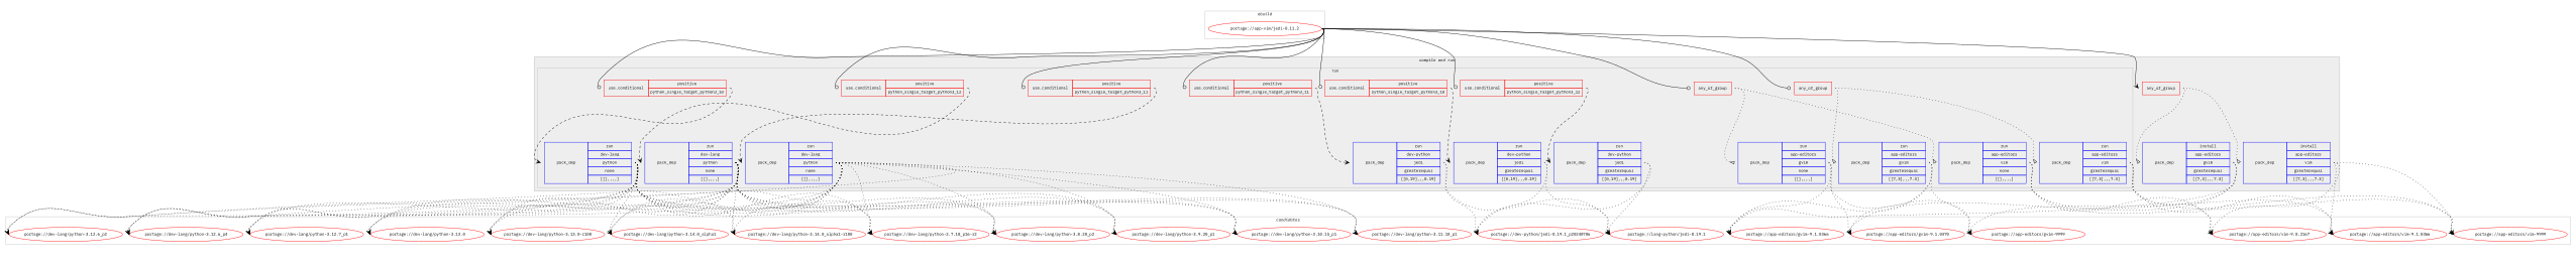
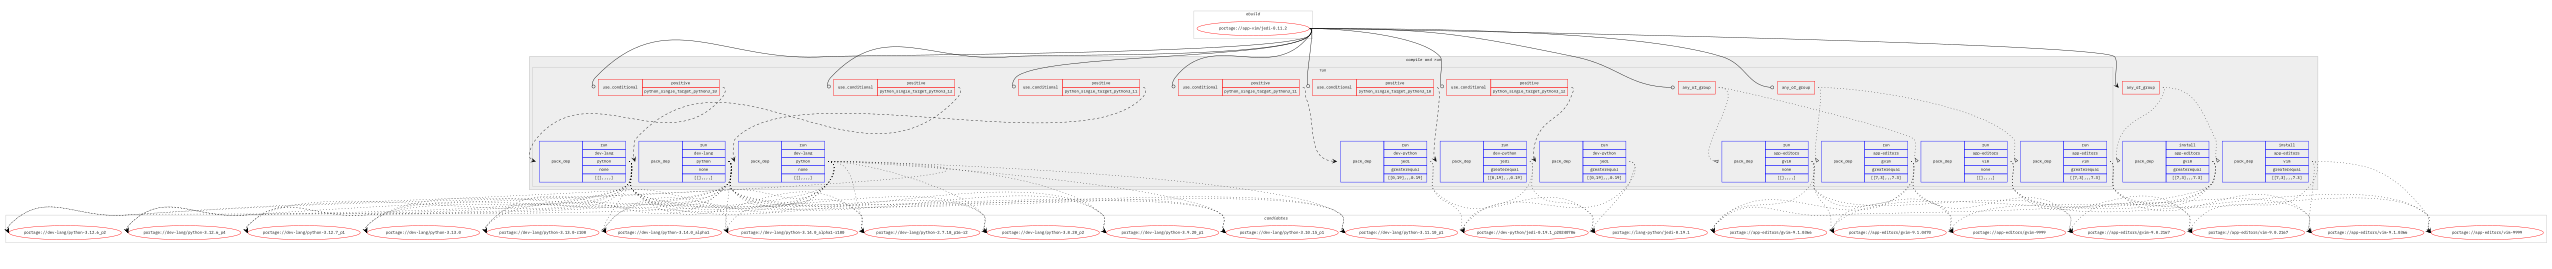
  digraph {
    compound=true
    concentrate=true
    fontname="IBM Plex Mono"
    fontsize=10
    newrank=true
    rankdir=TB
    ranksep=1.5
    node [color=red fontname="IBM Plex Mono" fontsize=10]
    edge [arrowhead=vee fontname="IBM Plex Mono" headport=w style=dotted tailport=e weight=100]
    n1 [label="portage://app-vim/jedi-0.11.2" width=4]
    n2 [color=blue label=<<TABLE BORDER="0" CELLBORDER="1" CELLSPACING="0" CELLPADDING="4" WIDTH="220"><TR><TD ROWSPAN="6" CELLPADDING="30">pack_dep</TD></TR><TR><TD WIDTH="110">install</TD></TR><TR><TD>app-editors</TD></TR><TR><TD>vim</TD></TR><TR><TD>greaterequal</TD></TR><TR><TD>[[7,3],,,7.3]</TD></TR></TABLE>> shape=none]
    n3 [color=blue label=<<TABLE BORDER="0" CELLBORDER="1" CELLSPACING="0" CELLPADDING="4" WIDTH="220"><TR><TD ROWSPAN="6" CELLPADDING="30">pack_dep</TD></TR><TR><TD WIDTH="110">install</TD></TR><TR><TD>app-editors</TD></TR><TR><TD>gvim</TD></TR><TR><TD>greaterequal</TD></TR><TR><TD>[[7,3],,,7.3]</TD></TR></TABLE>> shape=none]
    n4 [label=<<TABLE BORDER="0" CELLBORDER="1" CELLSPACING="0" CELLPADDING="4"><TR><TD CELLPADDING="10">any_of_group</TD></TR></TABLE>> shape=none]
    n5 [color=blue label=<<TABLE BORDER="0" CELLBORDER="1" CELLSPACING="0" CELLPADDING="4" WIDTH="220"><TR><TD ROWSPAN="6" CELLPADDING="30">pack_dep</TD></TR><TR><TD WIDTH="110">run</TD></TR><TR><TD>app-editors</TD></TR><TR><TD>vim</TD></TR><TR><TD>greaterequal</TD></TR><TR><TD>[[7,3],,,7.3]</TD></TR></TABLE>> shape=none]
    n6 [color=blue label=<<TABLE BORDER="0" CELLBORDER="1" CELLSPACING="0" CELLPADDING="4" WIDTH="220"><TR><TD ROWSPAN="6" CELLPADDING="30">pack_dep</TD></TR><TR><TD WIDTH="110">run</TD></TR><TR><TD>app-editors</TD></TR><TR><TD>gvim</TD></TR><TR><TD>greaterequal</TD></TR><TR><TD>[[7,3],,,7.3]</TD></TR></TABLE>> shape=none]
    n7 [label=<<TABLE BORDER="0" CELLBORDER="1" CELLSPACING="0" CELLPADDING="4"><TR><TD CELLPADDING="10">any_of_group</TD></TR></TABLE>> shape=none]
    n8 [color=blue label=<<TABLE BORDER="0" CELLBORDER="1" CELLSPACING="0" CELLPADDING="4" WIDTH="220"><TR><TD ROWSPAN="6" CELLPADDING="30">pack_dep</TD></TR><TR><TD WIDTH="110">run</TD></TR><TR><TD>app-editors</TD></TR><TR><TD>vim</TD></TR><TR><TD>none</TD></TR><TR><TD>[[],,,,]</TD></TR></TABLE>> shape=none]
    n9 [color=blue label=<<TABLE BORDER="0" CELLBORDER="1" CELLSPACING="0" CELLPADDING="4" WIDTH="220"><TR><TD ROWSPAN="6" CELLPADDING="30">pack_dep</TD></TR><TR><TD WIDTH="110">run</TD></TR><TR><TD>app-editors</TD></TR><TR><TD>gvim</TD></TR><TR><TD>none</TD></TR><TR><TD>[[],,,,]</TD></TR></TABLE>> shape=none]
    n10 [label=<<TABLE BORDER="0" CELLBORDER="1" CELLSPACING="0" CELLPADDING="4"><TR><TD CELLPADDING="10">any_of_group</TD></TR></TABLE>> shape=none]
    n11 [color=blue label=<<TABLE BORDER="0" CELLBORDER="1" CELLSPACING="0" CELLPADDING="4" WIDTH="220"><TR><TD ROWSPAN="6" CELLPADDING="30">pack_dep</TD></TR><TR><TD WIDTH="110">run</TD></TR><TR><TD>dev-lang</TD></TR><TR><TD>python</TD></TR><TR><TD>none</TD></TR><TR><TD>[[],,,,]</TD></TR></TABLE>> shape=none]
    n12 [label=<<TABLE BORDER="0" CELLBORDER="1" CELLSPACING="0" CELLPADDING="4"><TR><TD ROWSPAN="3" CELLPADDING="10">use_conditional</TD></TR><TR><TD>positive</TD></TR><TR><TD>python_single_target_python3_10</TD></TR></TABLE>> shape=none]
    n13 [color=blue label=<<TABLE BORDER="0" CELLBORDER="1" CELLSPACING="0" CELLPADDING="4" WIDTH="220"><TR><TD ROWSPAN="6" CELLPADDING="30">pack_dep</TD></TR><TR><TD WIDTH="110">run</TD></TR><TR><TD>dev-python</TD></TR><TR><TD>jedi</TD></TR><TR><TD>greaterequal</TD></TR><TR><TD>[[0,19],,,0.19]</TD></TR></TABLE>> shape=none]
    n14 [label=<<TABLE BORDER="0" CELLBORDER="1" CELLSPACING="0" CELLPADDING="4"><TR><TD ROWSPAN="3" CELLPADDING="10">use_conditional</TD></TR><TR><TD>positive</TD></TR><TR><TD>python_single_target_python3_10</TD></TR></TABLE>> shape=none]
    n15 [color=blue label=<<TABLE BORDER="0" CELLBORDER="1" CELLSPACING="0" CELLPADDING="4" WIDTH="220"><TR><TD ROWSPAN="6" CELLPADDING="30">pack_dep</TD></TR><TR><TD WIDTH="110">run</TD></TR><TR><TD>dev-lang</TD></TR><TR><TD>python</TD></TR><TR><TD>none</TD></TR><TR><TD>[[],,,,]</TD></TR></TABLE>> shape=none]
    n16 [label=<<TABLE BORDER="0" CELLBORDER="1" CELLSPACING="0" CELLPADDING="4"><TR><TD ROWSPAN="3" CELLPADDING="10">use_conditional</TD></TR><TR><TD>positive</TD></TR><TR><TD>python_single_target_python3_11</TD></TR></TABLE>> shape=none]
    n17 [color=blue label=<<TABLE BORDER="0" CELLBORDER="1" CELLSPACING="0" CELLPADDING="4" WIDTH="220"><TR><TD ROWSPAN="6" CELLPADDING="30">pack_dep</TD></TR><TR><TD WIDTH="110">run</TD></TR><TR><TD>dev-python</TD></TR><TR><TD>jedi</TD></TR><TR><TD>greaterequal</TD></TR><TR><TD>[[0,19],,,0.19]</TD></TR></TABLE>> shape=none]
    n18 [label=<<TABLE BORDER="0" CELLBORDER="1" CELLSPACING="0" CELLPADDING="4"><TR><TD ROWSPAN="3" CELLPADDING="10">use_conditional</TD></TR><TR><TD>positive</TD></TR><TR><TD>python_single_target_python3_11</TD></TR></TABLE>> shape=none]
    n19 [color=blue label=<<TABLE BORDER="0" CELLBORDER="1" CELLSPACING="0" CELLPADDING="4" WIDTH="220"><TR><TD ROWSPAN="6" CELLPADDING="30">pack_dep</TD></TR><TR><TD WIDTH="110">run</TD></TR><TR><TD>dev-lang</TD></TR><TR><TD>python</TD></TR><TR><TD>none</TD></TR><TR><TD>[[],,,,]</TD></TR></TABLE>> shape=none]
    n20 [label=<<TABLE BORDER="0" CELLBORDER="1" CELLSPACING="0" CELLPADDING="4"><TR><TD ROWSPAN="3" CELLPADDING="10">use_conditional</TD></TR><TR><TD>positive</TD></TR><TR><TD>python_single_target_python3_12</TD></TR></TABLE>> shape=none]
    n21 [color=blue label=<<TABLE BORDER="0" CELLBORDER="1" CELLSPACING="0" CELLPADDING="4" WIDTH="220"><TR><TD ROWSPAN="6" CELLPADDING="30">pack_dep</TD></TR><TR><TD WIDTH="110">run</TD></TR><TR><TD>dev-python</TD></TR><TR><TD>jedi</TD></TR><TR><TD>greaterequal</TD></TR><TR><TD>[[0,19],,,0.19]</TD></TR></TABLE>> shape=none]
    n22 [label=<<TABLE BORDER="0" CELLBORDER="1" CELLSPACING="0" CELLPADDING="4"><TR><TD ROWSPAN="3" CELLPADDING="10">use_conditional</TD></TR><TR><TD>positive</TD></TR><TR><TD>python_single_target_python3_12</TD></TR></TABLE>> shape=none]
    n23 [label="portage://app-editors/gvim-9999" width=4]
    n24 [label="portage://app-editors/gvim-9.1.0470" width=4]
    n25 [label="portage://app-editors/gvim-9.1.0366" width=4]
+   n26 [label="portage://app-editors/gvim-9.0.2167" width=4]
    n27 [label="portage://app-editors/vim-9999" width=4]
    n28 [label="portage://app-editors/vim-9.1.0366" width=4]
    n29 [label="portage://app-editors/vim-9.0.2167" width=4]
    n30 [label="portage://dev-lang/python-3.14.0_alpha1-r100" width=4]
    n31 [label="portage://dev-lang/python-3.14.0_alpha1" width=4]
    n32 [label="portage://dev-lang/python-3.13.0-r100" width=4]
    n33 [label="portage://dev-lang/python-3.13.0" width=4]
    n34 [label="portage://dev-lang/python-3.12.7_p1" width=4]
    n35 [label="portage://dev-lang/python-3.12.6_p4" width=4]
    n36 [label="portage://dev-lang/python-3.12.6_p2" width=4]
    n37 [label="portage://dev-lang/python-3.11.10_p1" width=4]
    n38 [label="portage://dev-lang/python-3.10.15_p1" width=4]
    n39 [label="portage://dev-lang/python-3.9.20_p1" width=4]
    n40 [label="portage://dev-lang/python-3.8.20_p2" width=4]
    n41 [label="portage://dev-lang/python-2.7.18_p16-r2" width=4]
    n42 [label="portage://dev-python/jedi-0.19.1_p20240706" width=4]
    n43 [label="portage://lang-python/jedi-0.19.1" width=4]
    subgraph cluster_1 {
      color=gray
      label=<<i>ebuild</i>>
      n1
    }
    subgraph cluster_2 {
      color=gray
      label=<<i>dependencies</i>>
      subgraph cluster_3 {
        color=gray
        fillcolor="#eeeeee"
        label=<<i>compile</i>>
        style=filled
        subgraph sub_4 {
          color=gray
          fillcolor="#eeeeee"
          label=<<i>compile</i>>
          style=filled
          n4
          subgraph sub_5 {
            color=gray
            fillcolor="#eeeeee"
            label=<<i>compile</i>>
            style=filled
            n2
          }
          subgraph sub_6 {
            color=gray
            fillcolor="#eeeeee"
            label=<<i>compile</i>>
            style=filled
            n3
          }
        }
      }
      subgraph cluster_7 {
        color=gray
        fillcolor="#eeeeee"
        label=<<i>compile and run</i>>
        style=filled
      }
      subgraph cluster_8 {
        color=gray
        fillcolor="#eeeeee"
        label=<<i>run</i>>
        style=filled
        subgraph sub_9 {
          color=gray
          fillcolor="#eeeeee"
          label=<<i>run</i>>
          style=filled
          n7
          subgraph sub_10 {
            color=gray
            fillcolor="#eeeeee"
            label=<<i>run</i>>
            style=filled
            n5
          }
          subgraph sub_11 {
            color=gray
            fillcolor="#eeeeee"
            label=<<i>run</i>>
            style=filled
            n6
          }
        }
        subgraph sub_12 {
          color=gray
          fillcolor="#eeeeee"
          label=<<i>run</i>>
          style=filled
          n10
          subgraph sub_13 {
            color=gray
            fillcolor="#eeeeee"
            label=<<i>run</i>>
            style=filled
            n8
          }
          subgraph sub_14 {
            color=gray
            fillcolor="#eeeeee"
            label=<<i>run</i>>
            style=filled
            n9
          }
        }
        subgraph sub_15 {
          color=gray
          fillcolor="#eeeeee"
          label=<<i>run</i>>
          style=filled
          n12
          subgraph sub_16 {
            color=gray
            fillcolor="#eeeeee"
            label=<<i>run</i>>
            style=filled
            n11
          }
        }
        subgraph sub_17 {
          color=gray
          fillcolor="#eeeeee"
          label=<<i>run</i>>
          style=filled
          n14
          subgraph sub_18 {
            color=gray
            fillcolor="#eeeeee"
            label=<<i>run</i>>
            style=filled
            n13
          }
        }
        subgraph sub_19 {
          color=gray
          fillcolor="#eeeeee"
          label=<<i>run</i>>
          style=filled
          n16
          subgraph sub_20 {
            color=gray
            fillcolor="#eeeeee"
            label=<<i>run</i>>
            style=filled
            n15
          }
        }
        subgraph sub_21 {
          color=gray
          fillcolor="#eeeeee"
          label=<<i>run</i>>
          style=filled
          n18
          subgraph sub_22 {
            color=gray
            fillcolor="#eeeeee"
            label=<<i>run</i>>
            style=filled
            n17
          }
        }
        subgraph sub_23 {
          color=gray
          fillcolor="#eeeeee"
          label=<<i>run</i>>
          style=filled
          n20
          subgraph sub_24 {
            color=gray
            fillcolor="#eeeeee"
            label=<<i>run</i>>
            style=filled
            n19
          }
        }
        subgraph sub_25 {
          color=gray
          fillcolor="#eeeeee"
          label=<<i>run</i>>
          style=filled
          n22
          subgraph sub_26 {
            color=gray
            fillcolor="#eeeeee"
            label=<<i>run</i>>
            style=filled
            n21
          }
        }
      }
    }
    subgraph cluster_27 {
      color=gray
      label=<<i>candidates</i>>
      rank=same
      subgraph sub_28 {
        color=black
        label=<<i>candidates</i>>
        nodesep=1
        rank=same
        n23
        n24
        n25
+       n26
      }
      subgraph sub_29 {
        color=black
        label=<<i>candidates</i>>
        nodesep=1
        rank=same
        n27
        n28
        n29
      }
      subgraph sub_30 {
        color=black
        label=<<i>candidates</i>>
        nodesep=1
        rank=same
        n27
        n28
        n29
      }
      subgraph sub_31 {
        color=black
        label=<<i>candidates</i>>
        nodesep=1
        rank=same
        n23
        n24
        n25
+       n26
      }
      subgraph sub_32 {
        color=black
        label=<<i>candidates</i>>
        nodesep=1
        rank=same
        n27
        n28
        n29
      }
      subgraph sub_33 {
        color=black
        label=<<i>candidates</i>>
        nodesep=1
        rank=same
        n23
        n24
        n25
+       n26
      }
      subgraph sub_34 {
        color=black
        label=<<i>candidates</i>>
        nodesep=1
        rank=same
        n30
        n31
        n32
        n33
        n34
        n35
        n36
        n37
        n38
        n39
        n40
        n41
      }
      subgraph sub_35 {
        color=black
        label=<<i>candidates</i>>
        nodesep=1
        rank=same
        n42
        n43
      }
      subgraph sub_36 {
        color=black
        label=<<i>candidates</i>>
        nodesep=1
        rank=same
        n30
        n31
        n32
        n33
        n34
        n35
        n36
        n37
        n38
        n39
        n40
        n41
      }
      subgraph sub_37 {
        color=black
        label=<<i>candidates</i>>
        nodesep=1
        rank=same
        n42
        n43
      }
      subgraph sub_38 {
        color=black
        label=<<i>candidates</i>>
        nodesep=1
        rank=same
        n30
        n31
        n32
        n33
        n34
        n35
        n36
        n37
        n38
        n39
        n40
        n41
      }
      subgraph sub_39 {
        color=black
        label=<<i>candidates</i>>
        nodesep=1
        rank=same
        n42
        n43
      }
    }
    n1 -> n4 [style=solid weight=20]
    n1 -> n7 [arrowhead=odot style=solid weight=20]
    n1 -> n10 [arrowhead=odot style=solid weight=20]
    n1 -> n12 [arrowhead=odot style=solid weight=20]
    n1 -> n14 [arrowhead=odot style=solid weight=20]
    n1 -> n16 [arrowhead=odot style=solid weight=20]
    n1 -> n18 [arrowhead=odot style=solid weight=20]
    n1 -> n20 [arrowhead=odot style=solid weight=20]
    n1 -> n22 [arrowhead=odot style=solid weight=20]
    n2 -> n27
    n2 -> n28
    n2 -> n29
    n3 -> n23
    n3 -> n24
    n3 -> n25
+   n3 -> n26
    n4 -> n2 [arrowhead=oinv weight=20]
    n4 -> n3 [arrowhead=oinv weight=20]
    n5 -> n27
    n5 -> n28
    n5 -> n29
    n6 -> n23
    n6 -> n24
    n6 -> n25
+   n6 -> n26
    n7 -> n5 [arrowhead=oinv weight=20]
    n7 -> n6 [arrowhead=oinv weight=20]
    n8 -> n27
    n8 -> n28
    n8 -> n29
    n9 -> n23
    n9 -> n24
    n9 -> n25
+   n9 -> n26
    n10 -> n8 [arrowhead=oinv weight=20]
    n10 -> n9 [arrowhead=oinv weight=20]
    n11 -> n30
    n11 -> n31
    n11 -> n32
    n11 -> n33
    n11 -> n34
    n11 -> n35
    n11 -> n36
    n11 -> n37
    n11 -> n38
    n11 -> n39
    n11 -> n40
    n11 -> n41
    n12 -> n11 [style=dashed weight=20]
    n13 -> n42
    n13 -> n43
    n14 -> n13 [style=dashed weight=20]
    n15 -> n30
    n15 -> n31
    n15 -> n32
    n15 -> n33
    n15 -> n34
    n15 -> n35
    n15 -> n36
    n15 -> n37
    n15 -> n38
    n15 -> n39
    n15 -> n40
    n15 -> n41
    n16 -> n15 [style=dashed weight=20]
    n17 -> n42
    n17 -> n43
    n18 -> n17 [style=dashed weight=20]
    n19 -> n30
    n19 -> n31
    n19 -> n32
    n19 -> n33
    n19 -> n34
    n19 -> n35
    n19 -> n36
    n19 -> n37
    n19 -> n38
    n19 -> n39
    n19 -> n40
    n19 -> n41
    n20 -> n19 [style=dashed weight=20]
    n21 -> n42
    n21 -> n43
    n22 -> n21 [style=dashed weight=20]
  }
